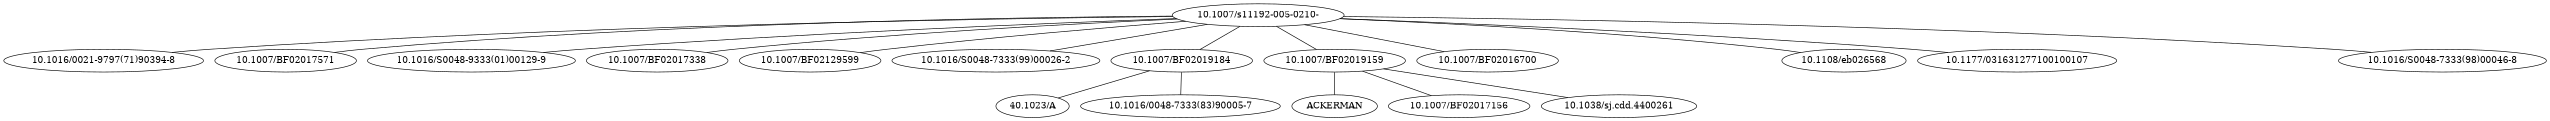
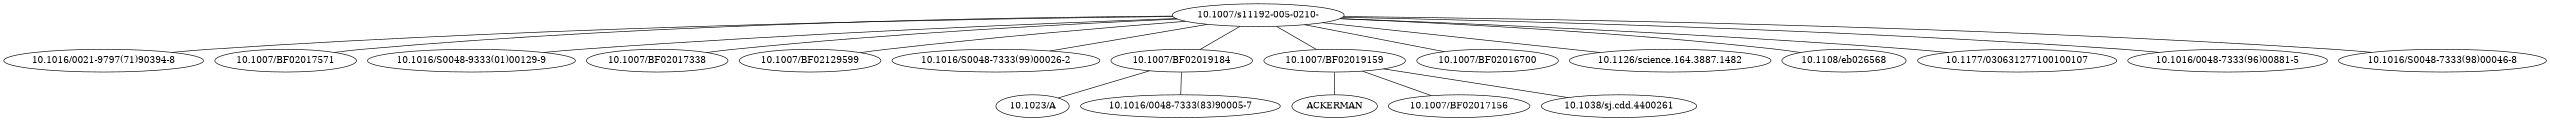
  strict graph {
    "10.1007/s11192-005-0210-"
    "10.1016/0021-9797(71)90394-8"
    "10.1007/BF02017571"
    n4 [label="10.1016/S0048-9333(01)00129-9"]
    "10.1007/BF02017338"
    "10.1007/BF02129599"
    n7 [label="10.1016/S0048-7333(99)00026-2"]
    "10.1007/BF02019184"
    "10.1007/BF02019159"
    "10.1007/BF02016700"
+   "10.1126/science.164.3887.1482"
    "10.1108/eb026568"
-   "10.1177/030631277100100107" [label="10.1177/031631277100100107"]
+   "10.1177/030631277100100107"
+   "10.1016/0048-7333(96)00881-5"
    "10.1016/S0048-7333(98)00046-8"
-   "10.1023/A" [label="40.1023/A"]
+   "10.1023/A"
    "10.1016/0048-7333(83)90005-7"
    ACKERMAN
    "10.1007/BF02017156"
    "10.1038/sj.cdd.4400261"
    "10.1007/s11192-005-0210-" -- "10.1016/0021-9797(71)90394-8"
    "10.1007/s11192-005-0210-" -- "10.1007/BF02017571"
    "10.1007/s11192-005-0210-" -- n4
    "10.1007/s11192-005-0210-" -- "10.1007/BF02017338"
    "10.1007/s11192-005-0210-" -- "10.1007/BF02129599"
    "10.1007/s11192-005-0210-" -- n7
    "10.1007/s11192-005-0210-" -- "10.1007/BF02019184"
    "10.1007/s11192-005-0210-" -- "10.1007/BF02019159"
    "10.1007/s11192-005-0210-" -- "10.1007/BF02016700"
+   "10.1007/s11192-005-0210-" -- "10.1126/science.164.3887.1482"
    "10.1007/s11192-005-0210-" -- "10.1108/eb026568"
    "10.1007/s11192-005-0210-" -- "10.1177/030631277100100107"
+   "10.1007/s11192-005-0210-" -- "10.1016/0048-7333(96)00881-5"
    "10.1007/s11192-005-0210-" -- "10.1016/S0048-7333(98)00046-8"
    "10.1007/BF02019184" -- "10.1023/A"
    "10.1007/BF02019184" -- "10.1016/0048-7333(83)90005-7"
    "10.1007/BF02019159" -- ACKERMAN
    "10.1007/BF02019159" -- "10.1007/BF02017156"
    "10.1007/BF02019159" -- "10.1038/sj.cdd.4400261"
  }
